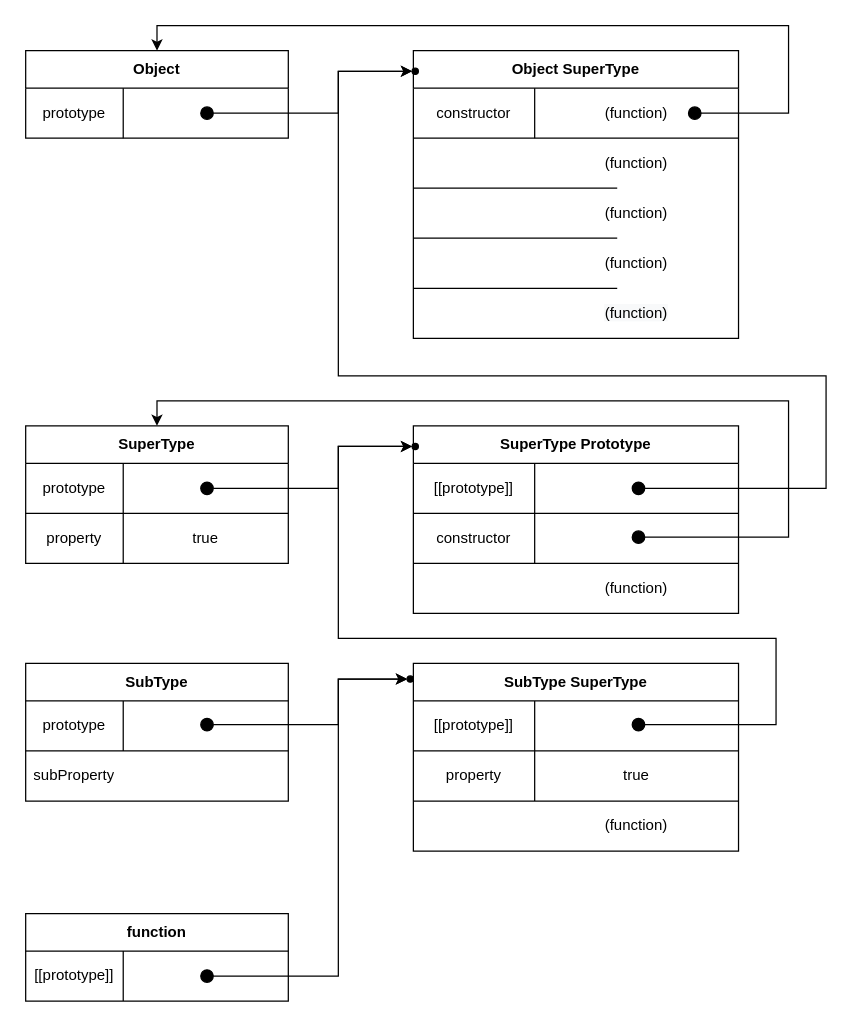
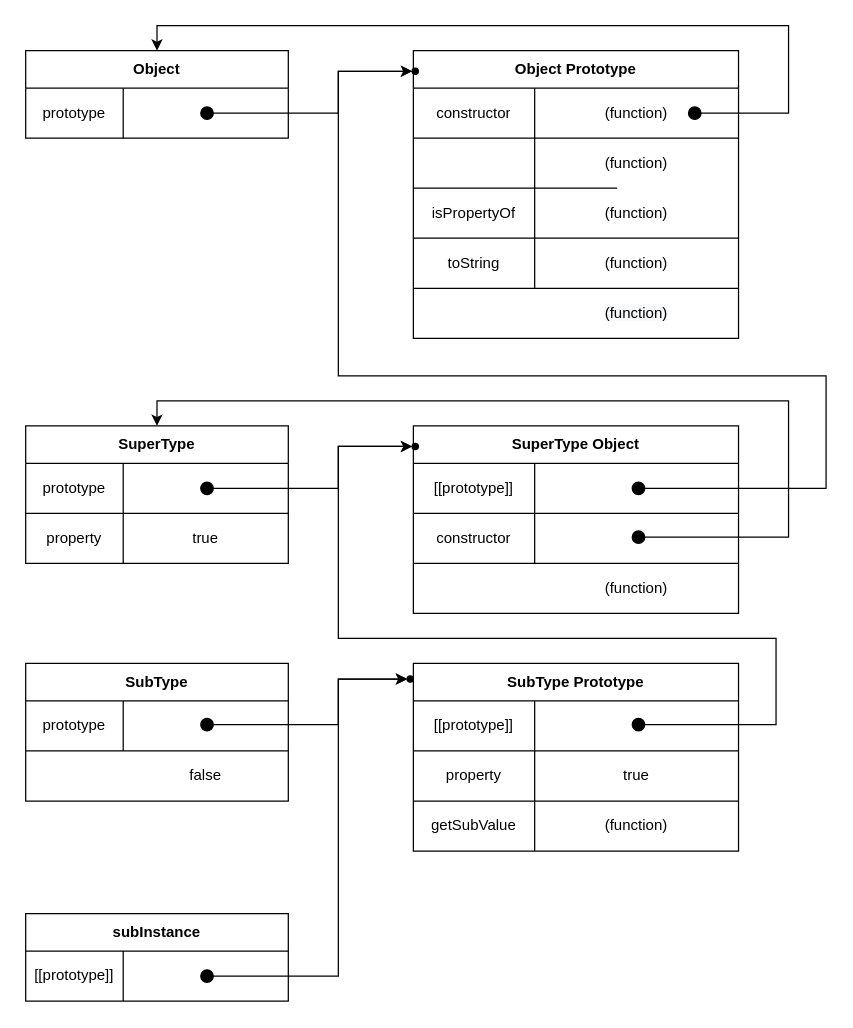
  <mxCell id="0" />
  <mxCell id="1" parent="0" />
  <mxCell id="2" value="SuperType" style="shape=table;html=1;whiteSpace=wrap;startSize=30;container=1;collapsible=0;childLayout=tableLayout;fontStyle=1;align=center;" vertex="1" parent="1"><mxGeometry x="20" y="340" width="210" height="110" as="geometry" /></mxCell>
  <mxCell id="3" value="" style="shape=partialRectangle;html=1;whiteSpace=wrap;collapsible=0;dropTarget=0;pointerEvents=0;fillColor=none;top=0;left=0;bottom=0;right=0;points=[[0,0.5],[1,0.5]];portConstraint=eastwest;" vertex="1" parent="2"><mxGeometry y="30" width="210" height="40" as="geometry" /></mxCell>
  <mxCell id="4" value="prototype" style="shape=partialRectangle;html=1;whiteSpace=wrap;connectable=0;fillColor=none;top=0;left=0;bottom=0;right=0;overflow=hidden;" vertex="1" parent="3"><mxGeometry width="78" height="40" as="geometry" /></mxCell>
  <mxCell id="5" value="" style="shape=partialRectangle;html=1;whiteSpace=wrap;connectable=0;fillColor=none;top=0;left=0;bottom=0;right=0;overflow=hidden;" vertex="1" parent="3"><mxGeometry x="78" width="132" height="40" as="geometry" /></mxCell>
  <mxCell id="6" style="shape=partialRectangle;html=1;whiteSpace=wrap;collapsible=0;dropTarget=0;pointerEvents=0;fillColor=none;top=0;left=0;bottom=0;right=0;points=[[0,0.5],[1,0.5]];portConstraint=eastwest;" vertex="1" parent="2"><mxGeometry y="70" width="210" height="40" as="geometry" /></mxCell>
  <mxCell id="7" value="property" style="shape=partialRectangle;html=1;whiteSpace=wrap;connectable=0;fillColor=none;top=0;left=0;bottom=0;right=0;overflow=hidden;" vertex="1" parent="6"><mxGeometry width="78" height="40" as="geometry" /></mxCell>
  <mxCell id="8" value="true" style="shape=partialRectangle;html=1;whiteSpace=wrap;connectable=0;fillColor=none;top=0;left=0;bottom=0;right=0;overflow=hidden;" vertex="1" parent="6"><mxGeometry x="78" width="132" height="40" as="geometry" /></mxCell>
  <mxCell id="9" value="SubType" style="shape=table;html=1;whiteSpace=wrap;startSize=30;container=1;collapsible=0;childLayout=tableLayout;fontStyle=1;align=center;" vertex="1" parent="1"><mxGeometry x="20" y="530" width="210" height="110" as="geometry" /></mxCell>
  <mxCell id="10" value="" style="shape=partialRectangle;html=1;whiteSpace=wrap;collapsible=0;dropTarget=0;pointerEvents=0;fillColor=none;top=0;left=0;bottom=0;right=0;points=[[0,0.5],[1,0.5]];portConstraint=eastwest;" vertex="1" parent="9"><mxGeometry y="30" width="210" height="40" as="geometry" /></mxCell>
  <mxCell id="11" value="prototype" style="shape=partialRectangle;html=1;whiteSpace=wrap;connectable=0;fillColor=none;top=0;left=0;bottom=0;right=0;overflow=hidden;" vertex="1" parent="10"><mxGeometry width="78" height="40" as="geometry" /></mxCell>
  <mxCell id="12" value="" style="shape=partialRectangle;html=1;whiteSpace=wrap;connectable=0;fillColor=none;top=0;left=0;bottom=0;right=0;overflow=hidden;" vertex="1" parent="10"><mxGeometry x="78" width="132" height="40" as="geometry" /></mxCell>
  <mxCell id="13" style="shape=partialRectangle;html=1;whiteSpace=wrap;collapsible=0;dropTarget=0;pointerEvents=0;fillColor=none;top=0;left=0;bottom=0;right=0;points=[[0,0.5],[1,0.5]];portConstraint=eastwest;" vertex="1" parent="9"><mxGeometry y="70" width="210" height="40" as="geometry" /></mxCell>
- <mxCell id="14" value="subProperty" style="shape=partialRectangle;html=1;whiteSpace=wrap;connectable=0;fillColor=none;top=0;left=0;bottom=0;right=0;overflow=hidden;" vertex="1" parent="13"><mxGeometry width="78" height="40" as="geometry" /></mxCell>
- <mxCell id="16" value="SubType SuperType" style="shape=table;html=1;whiteSpace=wrap;startSize=30;container=1;collapsible=0;childLayout=tableLayout;fontStyle=1;align=center;" vertex="1" parent="1"><mxGeometry x="330" y="530" width="260" height="150" as="geometry" /></mxCell>
+ <mxCell id="15" value="false" style="shape=partialRectangle;html=1;whiteSpace=wrap;connectable=0;fillColor=none;top=0;left=0;bottom=0;right=0;overflow=hidden;" vertex="1" parent="13"><mxGeometry x="78" width="132" height="40" as="geometry" /></mxCell>
+ <mxCell id="16" value="SubType Prototype" style="shape=table;html=1;whiteSpace=wrap;startSize=30;container=1;collapsible=0;childLayout=tableLayout;fontStyle=1;align=center;" vertex="1" parent="1"><mxGeometry x="330" y="530" width="260" height="150" as="geometry" /></mxCell>
  <mxCell id="17" value="" style="shape=partialRectangle;html=1;whiteSpace=wrap;collapsible=0;dropTarget=0;pointerEvents=0;fillColor=none;top=0;left=0;bottom=0;right=0;points=[[0,0.5],[1,0.5]];portConstraint=eastwest;" vertex="1" parent="16"><mxGeometry y="30" width="260" height="40" as="geometry" /></mxCell>
  <mxCell id="18" value="[[prototype]]" style="shape=partialRectangle;html=1;whiteSpace=wrap;connectable=0;fillColor=none;top=0;left=0;bottom=0;right=0;overflow=hidden;" vertex="1" parent="17"><mxGeometry width="97" height="40" as="geometry" /></mxCell>
  <mxCell id="19" value="" style="shape=partialRectangle;html=1;whiteSpace=wrap;connectable=0;fillColor=none;top=0;left=0;bottom=0;right=0;overflow=hidden;" vertex="1" parent="17"><mxGeometry x="97" width="163" height="40" as="geometry" /></mxCell>
  <mxCell id="20" style="shape=partialRectangle;html=1;whiteSpace=wrap;collapsible=0;dropTarget=0;pointerEvents=0;fillColor=none;top=0;left=0;bottom=0;right=0;points=[[0,0.5],[1,0.5]];portConstraint=eastwest;" vertex="1" parent="16"><mxGeometry y="70" width="260" height="40" as="geometry" /></mxCell>
  <mxCell id="21" value="property" style="shape=partialRectangle;html=1;whiteSpace=wrap;connectable=0;fillColor=none;top=0;left=0;bottom=0;right=0;overflow=hidden;" vertex="1" parent="20"><mxGeometry width="97" height="40" as="geometry" /></mxCell>
  <mxCell id="22" value="true" style="shape=partialRectangle;html=1;whiteSpace=wrap;connectable=0;fillColor=none;top=0;left=0;bottom=0;right=0;overflow=hidden;" vertex="1" parent="20"><mxGeometry x="97" width="163" height="40" as="geometry" /></mxCell>
  <mxCell id="23" style="shape=partialRectangle;html=1;whiteSpace=wrap;collapsible=0;dropTarget=0;pointerEvents=0;fillColor=none;top=0;left=0;bottom=0;right=0;points=[[0,0.5],[1,0.5]];portConstraint=eastwest;" vertex="1" parent="16"><mxGeometry y="110" width="260" height="40" as="geometry" /></mxCell>
+ <mxCell id="24" value="getSubValue" style="shape=partialRectangle;html=1;whiteSpace=wrap;connectable=0;fillColor=none;top=0;left=0;bottom=0;right=0;overflow=hidden;" vertex="1" parent="23"><mxGeometry width="97" height="40" as="geometry" /></mxCell>
  <mxCell id="25" value="(function)" style="shape=partialRectangle;html=1;whiteSpace=wrap;connectable=0;fillColor=none;top=0;left=0;bottom=0;right=0;overflow=hidden;" vertex="1" parent="23"><mxGeometry x="97" width="163" height="40" as="geometry" /></mxCell>
- <mxCell id="26" value="SuperType Prototype" style="shape=table;html=1;whiteSpace=wrap;startSize=30;container=1;collapsible=0;childLayout=tableLayout;fontStyle=1;align=center;" vertex="1" parent="1"><mxGeometry x="330" y="340" width="260" height="150" as="geometry" /></mxCell>
+ <mxCell id="26" value="SuperType Object" style="shape=table;html=1;whiteSpace=wrap;startSize=30;container=1;collapsible=0;childLayout=tableLayout;fontStyle=1;align=center;" vertex="1" parent="1"><mxGeometry x="330" y="340" width="260" height="150" as="geometry" /></mxCell>
  <mxCell id="27" style="shape=partialRectangle;html=1;whiteSpace=wrap;collapsible=0;dropTarget=0;pointerEvents=0;fillColor=none;top=0;left=0;bottom=0;right=0;points=[[0,0.5],[1,0.5]];portConstraint=eastwest;" vertex="1" parent="26"><mxGeometry y="30" width="260" height="40" as="geometry" /></mxCell>
  <mxCell id="28" value="[[prototype]]" style="shape=partialRectangle;html=1;whiteSpace=wrap;connectable=0;fillColor=none;top=0;left=0;bottom=0;right=0;overflow=hidden;" vertex="1" parent="27"><mxGeometry width="97" height="40" as="geometry" /></mxCell>
  <mxCell id="29" style="shape=partialRectangle;html=1;whiteSpace=wrap;connectable=0;fillColor=none;top=0;left=0;bottom=0;right=0;overflow=hidden;" vertex="1" parent="27"><mxGeometry x="97" width="163" height="40" as="geometry" /></mxCell>
  <mxCell id="30" value="" style="shape=partialRectangle;html=1;whiteSpace=wrap;collapsible=0;dropTarget=0;pointerEvents=0;fillColor=none;top=0;left=0;bottom=0;right=0;points=[[0,0.5],[1,0.5]];portConstraint=eastwest;" vertex="1" parent="26"><mxGeometry y="70" width="260" height="40" as="geometry" /></mxCell>
  <mxCell id="31" value="constructor" style="shape=partialRectangle;html=1;whiteSpace=wrap;connectable=0;fillColor=none;top=0;left=0;bottom=0;right=0;overflow=hidden;" vertex="1" parent="30"><mxGeometry width="97" height="40" as="geometry" /></mxCell>
  <mxCell id="32" value="" style="shape=partialRectangle;html=1;whiteSpace=wrap;connectable=0;fillColor=none;top=0;left=0;bottom=0;right=0;overflow=hidden;" vertex="1" parent="30"><mxGeometry x="97" width="163" height="40" as="geometry" /></mxCell>
  <mxCell id="33" style="shape=partialRectangle;html=1;whiteSpace=wrap;collapsible=0;dropTarget=0;pointerEvents=0;fillColor=none;top=0;left=0;bottom=0;right=0;points=[[0,0.5],[1,0.5]];portConstraint=eastwest;" vertex="1" parent="26"><mxGeometry y="110" width="260" height="40" as="geometry" /></mxCell>
  <mxCell id="34" value="(function)" style="shape=partialRectangle;html=1;whiteSpace=wrap;connectable=0;fillColor=none;top=0;left=0;bottom=0;right=0;overflow=hidden;" vertex="1" parent="33"><mxGeometry x="97" width="163" height="40" as="geometry" /></mxCell>
  <mxCell id="35" value="Object" style="shape=table;html=1;whiteSpace=wrap;startSize=30;container=1;collapsible=0;childLayout=tableLayout;fontStyle=1;align=center;" vertex="1" parent="1"><mxGeometry x="20" y="40" width="210" height="70" as="geometry" /></mxCell>
  <mxCell id="36" value="" style="shape=partialRectangle;html=1;whiteSpace=wrap;collapsible=0;dropTarget=0;pointerEvents=0;fillColor=none;top=0;left=0;bottom=0;right=0;points=[[0,0.5],[1,0.5]];portConstraint=eastwest;" vertex="1" parent="35"><mxGeometry y="30" width="210" height="40" as="geometry" /></mxCell>
  <mxCell id="37" value="prototype" style="shape=partialRectangle;html=1;whiteSpace=wrap;connectable=0;fillColor=none;top=0;left=0;bottom=0;right=0;overflow=hidden;" vertex="1" parent="36"><mxGeometry width="78" height="40" as="geometry" /></mxCell>
  <mxCell id="38" value="" style="shape=partialRectangle;html=1;whiteSpace=wrap;connectable=0;fillColor=none;top=0;left=0;bottom=0;right=0;overflow=hidden;" vertex="1" parent="36"><mxGeometry x="78" width="132" height="40" as="geometry" /></mxCell>
- <mxCell id="39" value="Object SuperType" style="shape=table;html=1;whiteSpace=wrap;startSize=30;container=1;collapsible=0;childLayout=tableLayout;fontStyle=1;align=center;" vertex="1" parent="1"><mxGeometry x="330" y="40" width="260" height="230" as="geometry" /></mxCell>
+ <mxCell id="39" value="Object Prototype" style="shape=table;html=1;whiteSpace=wrap;startSize=30;container=1;collapsible=0;childLayout=tableLayout;fontStyle=1;align=center;" vertex="1" parent="1"><mxGeometry x="330" y="40" width="260" height="230" as="geometry" /></mxCell>
  <mxCell id="40" value="" style="shape=partialRectangle;html=1;whiteSpace=wrap;collapsible=0;dropTarget=0;pointerEvents=0;fillColor=none;top=0;left=0;bottom=0;right=0;points=[[0,0.5],[1,0.5]];portConstraint=eastwest;" vertex="1" parent="39"><mxGeometry y="30" width="260" height="40" as="geometry" /></mxCell>
  <mxCell id="41" value="constructor" style="shape=partialRectangle;html=1;whiteSpace=wrap;connectable=0;fillColor=none;top=0;left=0;bottom=0;right=0;overflow=hidden;" vertex="1" parent="40"><mxGeometry width="97" height="40" as="geometry" /></mxCell>
  <mxCell id="42" value="&lt;span&gt;(function)&lt;/span&gt;" style="shape=partialRectangle;html=1;whiteSpace=wrap;connectable=0;fillColor=none;top=0;left=0;bottom=0;right=0;overflow=hidden;" vertex="1" parent="40"><mxGeometry x="97" width="163" height="40" as="geometry" /></mxCell>
  <mxCell id="43" style="shape=partialRectangle;html=1;whiteSpace=wrap;collapsible=0;dropTarget=0;pointerEvents=0;fillColor=none;top=0;left=0;bottom=0;right=0;points=[[0,0.5],[1,0.5]];portConstraint=eastwest;" vertex="1" parent="39"><mxGeometry y="70" width="260" height="40" as="geometry" /></mxCell>
  <mxCell id="44" value="(function)" style="shape=partialRectangle;html=1;whiteSpace=wrap;connectable=0;fillColor=none;top=0;left=0;bottom=0;right=0;overflow=hidden;" vertex="1" parent="43"><mxGeometry x="97" width="163" height="40" as="geometry" /></mxCell>
  <mxCell id="45" style="shape=partialRectangle;html=1;whiteSpace=wrap;collapsible=0;dropTarget=0;pointerEvents=0;fillColor=none;top=0;left=0;bottom=0;right=0;points=[[0,0.5],[1,0.5]];portConstraint=eastwest;" vertex="1" parent="39"><mxGeometry y="110" width="260" height="40" as="geometry" /></mxCell>
+ <mxCell id="46" value="isPropertyOf" style="shape=partialRectangle;html=1;whiteSpace=wrap;connectable=0;fillColor=none;top=0;left=0;bottom=0;right=0;overflow=hidden;" vertex="1" parent="45"><mxGeometry width="97" height="40" as="geometry" /></mxCell>
  <mxCell id="47" value="(function)" style="shape=partialRectangle;html=1;whiteSpace=wrap;connectable=0;fillColor=none;top=0;left=0;bottom=0;right=0;overflow=hidden;" vertex="1" parent="45"><mxGeometry x="97" width="163" height="40" as="geometry" /></mxCell>
  <mxCell id="48" style="shape=partialRectangle;html=1;whiteSpace=wrap;collapsible=0;dropTarget=0;pointerEvents=0;fillColor=none;top=0;left=0;bottom=0;right=0;points=[[0,0.5],[1,0.5]];portConstraint=eastwest;" vertex="1" parent="39"><mxGeometry y="150" width="260" height="40" as="geometry" /></mxCell>
+ <mxCell id="49" value="toString" style="shape=partialRectangle;html=1;whiteSpace=wrap;connectable=0;fillColor=none;top=0;left=0;bottom=0;right=0;overflow=hidden;" vertex="1" parent="48"><mxGeometry width="97" height="40" as="geometry" /></mxCell>
  <mxCell id="50" value="&lt;span&gt;(function)&lt;/span&gt;" style="shape=partialRectangle;html=1;whiteSpace=wrap;connectable=0;fillColor=none;top=0;left=0;bottom=0;right=0;overflow=hidden;" vertex="1" parent="48"><mxGeometry x="97" width="163" height="40" as="geometry" /></mxCell>
  <mxCell id="51" style="shape=partialRectangle;html=1;whiteSpace=wrap;collapsible=0;dropTarget=0;pointerEvents=0;fillColor=none;top=0;left=0;bottom=0;right=0;points=[[0,0.5],[1,0.5]];portConstraint=eastwest;" vertex="1" parent="39"><mxGeometry y="190" width="260" height="40" as="geometry" /></mxCell>
  <mxCell id="52" value="&lt;meta charset=&quot;utf-8&quot;&gt;&lt;span style=&quot;color: rgb(0, 0, 0); font-family: helvetica; font-size: 12px; font-style: normal; font-weight: 400; letter-spacing: normal; text-align: center; text-indent: 0px; text-transform: none; word-spacing: 0px; background-color: rgb(248, 249, 250); display: inline; float: none;&quot;&gt;(function)&lt;/span&gt;" style="shape=partialRectangle;html=1;whiteSpace=wrap;connectable=0;fillColor=none;top=0;left=0;bottom=0;right=0;overflow=hidden;" vertex="1" parent="51"><mxGeometry x="97" width="163" height="40" as="geometry" /></mxCell>
- <mxCell id="53" value="function" style="shape=table;html=1;whiteSpace=wrap;startSize=30;container=1;collapsible=0;childLayout=tableLayout;fontStyle=1;align=center;" vertex="1" parent="1"><mxGeometry x="20" y="730" width="210" height="70" as="geometry" /></mxCell>
+ <mxCell id="53" value="subInstance" style="shape=table;html=1;whiteSpace=wrap;startSize=30;container=1;collapsible=0;childLayout=tableLayout;fontStyle=1;align=center;" vertex="1" parent="1"><mxGeometry x="20" y="730" width="210" height="70" as="geometry" /></mxCell>
  <mxCell id="54" value="" style="shape=partialRectangle;html=1;whiteSpace=wrap;collapsible=0;dropTarget=0;pointerEvents=0;fillColor=none;top=0;left=0;bottom=0;right=0;points=[[0,0.5],[1,0.5]];portConstraint=eastwest;" vertex="1" parent="53"><mxGeometry y="30" width="210" height="40" as="geometry" /></mxCell>
  <mxCell id="55" value="[[prototype]]" style="shape=partialRectangle;html=1;whiteSpace=wrap;connectable=0;fillColor=none;top=0;left=0;bottom=0;right=0;overflow=hidden;" vertex="1" parent="54"><mxGeometry width="78" height="40" as="geometry" /></mxCell>
  <mxCell id="56" value="" style="shape=partialRectangle;html=1;whiteSpace=wrap;connectable=0;fillColor=none;top=0;left=0;bottom=0;right=0;overflow=hidden;" vertex="1" parent="54"><mxGeometry x="78" width="132" height="40" as="geometry" /></mxCell>
  <mxCell id="57" style="edgeStyle=orthogonalEdgeStyle;rounded=0;orthogonalLoop=1;jettySize=auto;html=1;exitX=1;exitY=0.5;exitDx=0;exitDy=0;entryX=0;entryY=0.5;entryDx=0;entryDy=0;" edge="1" parent="1" source="58" target="59"><mxGeometry relative="1" as="geometry"><Array as="points"><mxPoint x="270" y="780" /><mxPoint x="270" y="543" /></Array></mxGeometry></mxCell>
  <mxCell id="58" value="" style="ellipse;whiteSpace=wrap;html=1;aspect=fixed;fillColor=#000000;" vertex="1" parent="1"><mxGeometry x="160" y="775" width="10" height="10" as="geometry" /></mxCell>
  <mxCell id="59" value="" style="ellipse;whiteSpace=wrap;html=1;aspect=fixed;fillColor=#000000;" vertex="1" parent="1"><mxGeometry x="325" y="540" width="5" height="5" as="geometry" /></mxCell>
  <mxCell id="60" style="edgeStyle=orthogonalEdgeStyle;rounded=0;orthogonalLoop=1;jettySize=auto;html=1;entryX=0;entryY=0.5;entryDx=0;entryDy=0;" edge="1" parent="1" source="61" target="59"><mxGeometry relative="1" as="geometry"><Array as="points"><mxPoint x="270" y="579" /><mxPoint x="270" y="543" /></Array></mxGeometry></mxCell>
  <mxCell id="61" value="" style="ellipse;whiteSpace=wrap;html=1;aspect=fixed;fillColor=#000000;" vertex="1" parent="1"><mxGeometry x="160" y="574" width="10" height="10" as="geometry" /></mxCell>
  <mxCell id="62" style="edgeStyle=orthogonalEdgeStyle;rounded=0;orthogonalLoop=1;jettySize=auto;html=1;entryX=0;entryY=0.5;entryDx=0;entryDy=0;" edge="1" parent="1" source="63" target="66"><mxGeometry relative="1" as="geometry"><Array as="points"><mxPoint x="620" y="579" /><mxPoint x="620" y="510" /><mxPoint x="270" y="510" /><mxPoint x="270" y="357" /></Array></mxGeometry></mxCell>
  <mxCell id="63" value="" style="ellipse;whiteSpace=wrap;html=1;aspect=fixed;fillColor=#000000;" vertex="1" parent="1"><mxGeometry x="505" y="574" width="10" height="10" as="geometry" /></mxCell>
  <mxCell id="64" style="edgeStyle=orthogonalEdgeStyle;rounded=0;orthogonalLoop=1;jettySize=auto;html=1;entryX=0;entryY=0.5;entryDx=0;entryDy=0;" edge="1" parent="1" source="65" target="73"><mxGeometry relative="1" as="geometry"><Array as="points"><mxPoint x="660" y="390" /><mxPoint x="660" y="300" /><mxPoint x="270" y="300" /><mxPoint x="270" y="57" /></Array></mxGeometry></mxCell>
  <mxCell id="65" value="" style="ellipse;whiteSpace=wrap;html=1;aspect=fixed;fillColor=#000000;" vertex="1" parent="1"><mxGeometry x="505" y="385" width="10" height="10" as="geometry" /></mxCell>
  <mxCell id="66" value="" style="ellipse;whiteSpace=wrap;html=1;aspect=fixed;fillColor=#000000;" vertex="1" parent="1"><mxGeometry x="329" y="354" width="5" height="5" as="geometry" /></mxCell>
  <mxCell id="67" style="edgeStyle=orthogonalEdgeStyle;rounded=0;orthogonalLoop=1;jettySize=auto;html=1;entryX=0;entryY=0.5;entryDx=0;entryDy=0;" edge="1" parent="1" source="68" target="66"><mxGeometry relative="1" as="geometry"><Array as="points"><mxPoint x="270" y="390" /><mxPoint x="270" y="357" /></Array></mxGeometry></mxCell>
  <mxCell id="68" value="" style="ellipse;whiteSpace=wrap;html=1;aspect=fixed;fillColor=#000000;" vertex="1" parent="1"><mxGeometry x="160" y="385" width="10" height="10" as="geometry" /></mxCell>
  <mxCell id="69" style="edgeStyle=orthogonalEdgeStyle;rounded=0;orthogonalLoop=1;jettySize=auto;html=1;entryX=0.5;entryY=0;entryDx=0;entryDy=0;" edge="1" parent="1" source="70" target="2"><mxGeometry relative="1" as="geometry"><Array as="points"><mxPoint x="630" y="429" /><mxPoint x="630" y="320" /><mxPoint x="125" y="320" /></Array></mxGeometry></mxCell>
  <mxCell id="70" value="" style="ellipse;whiteSpace=wrap;html=1;aspect=fixed;fillColor=#000000;" vertex="1" parent="1"><mxGeometry x="505" y="424" width="10" height="10" as="geometry" /></mxCell>
  <mxCell id="71" style="edgeStyle=orthogonalEdgeStyle;rounded=0;orthogonalLoop=1;jettySize=auto;html=1;entryX=0;entryY=0.5;entryDx=0;entryDy=0;" edge="1" parent="1" source="72" target="73"><mxGeometry relative="1" as="geometry"><Array as="points"><mxPoint x="270" y="90" /><mxPoint x="270" y="57" /></Array></mxGeometry></mxCell>
  <mxCell id="72" value="" style="ellipse;whiteSpace=wrap;html=1;aspect=fixed;fillColor=#000000;" vertex="1" parent="1"><mxGeometry x="160" y="85" width="10" height="10" as="geometry" /></mxCell>
  <mxCell id="73" value="" style="ellipse;whiteSpace=wrap;html=1;aspect=fixed;fillColor=#000000;" vertex="1" parent="1"><mxGeometry x="329" y="54" width="5" height="5" as="geometry" /></mxCell>
  <mxCell id="74" style="edgeStyle=orthogonalEdgeStyle;rounded=0;orthogonalLoop=1;jettySize=auto;html=1;entryX=0.5;entryY=0;entryDx=0;entryDy=0;" edge="1" parent="1" source="75" target="35"><mxGeometry relative="1" as="geometry"><Array as="points"><mxPoint x="630" y="90" /><mxPoint x="630" y="20" /><mxPoint x="125" y="20" /></Array></mxGeometry></mxCell>
  <mxCell id="75" value="" style="ellipse;whiteSpace=wrap;html=1;aspect=fixed;fillColor=#000000;" vertex="1" parent="1"><mxGeometry x="550" y="85" width="10" height="10" as="geometry" /></mxCell>
